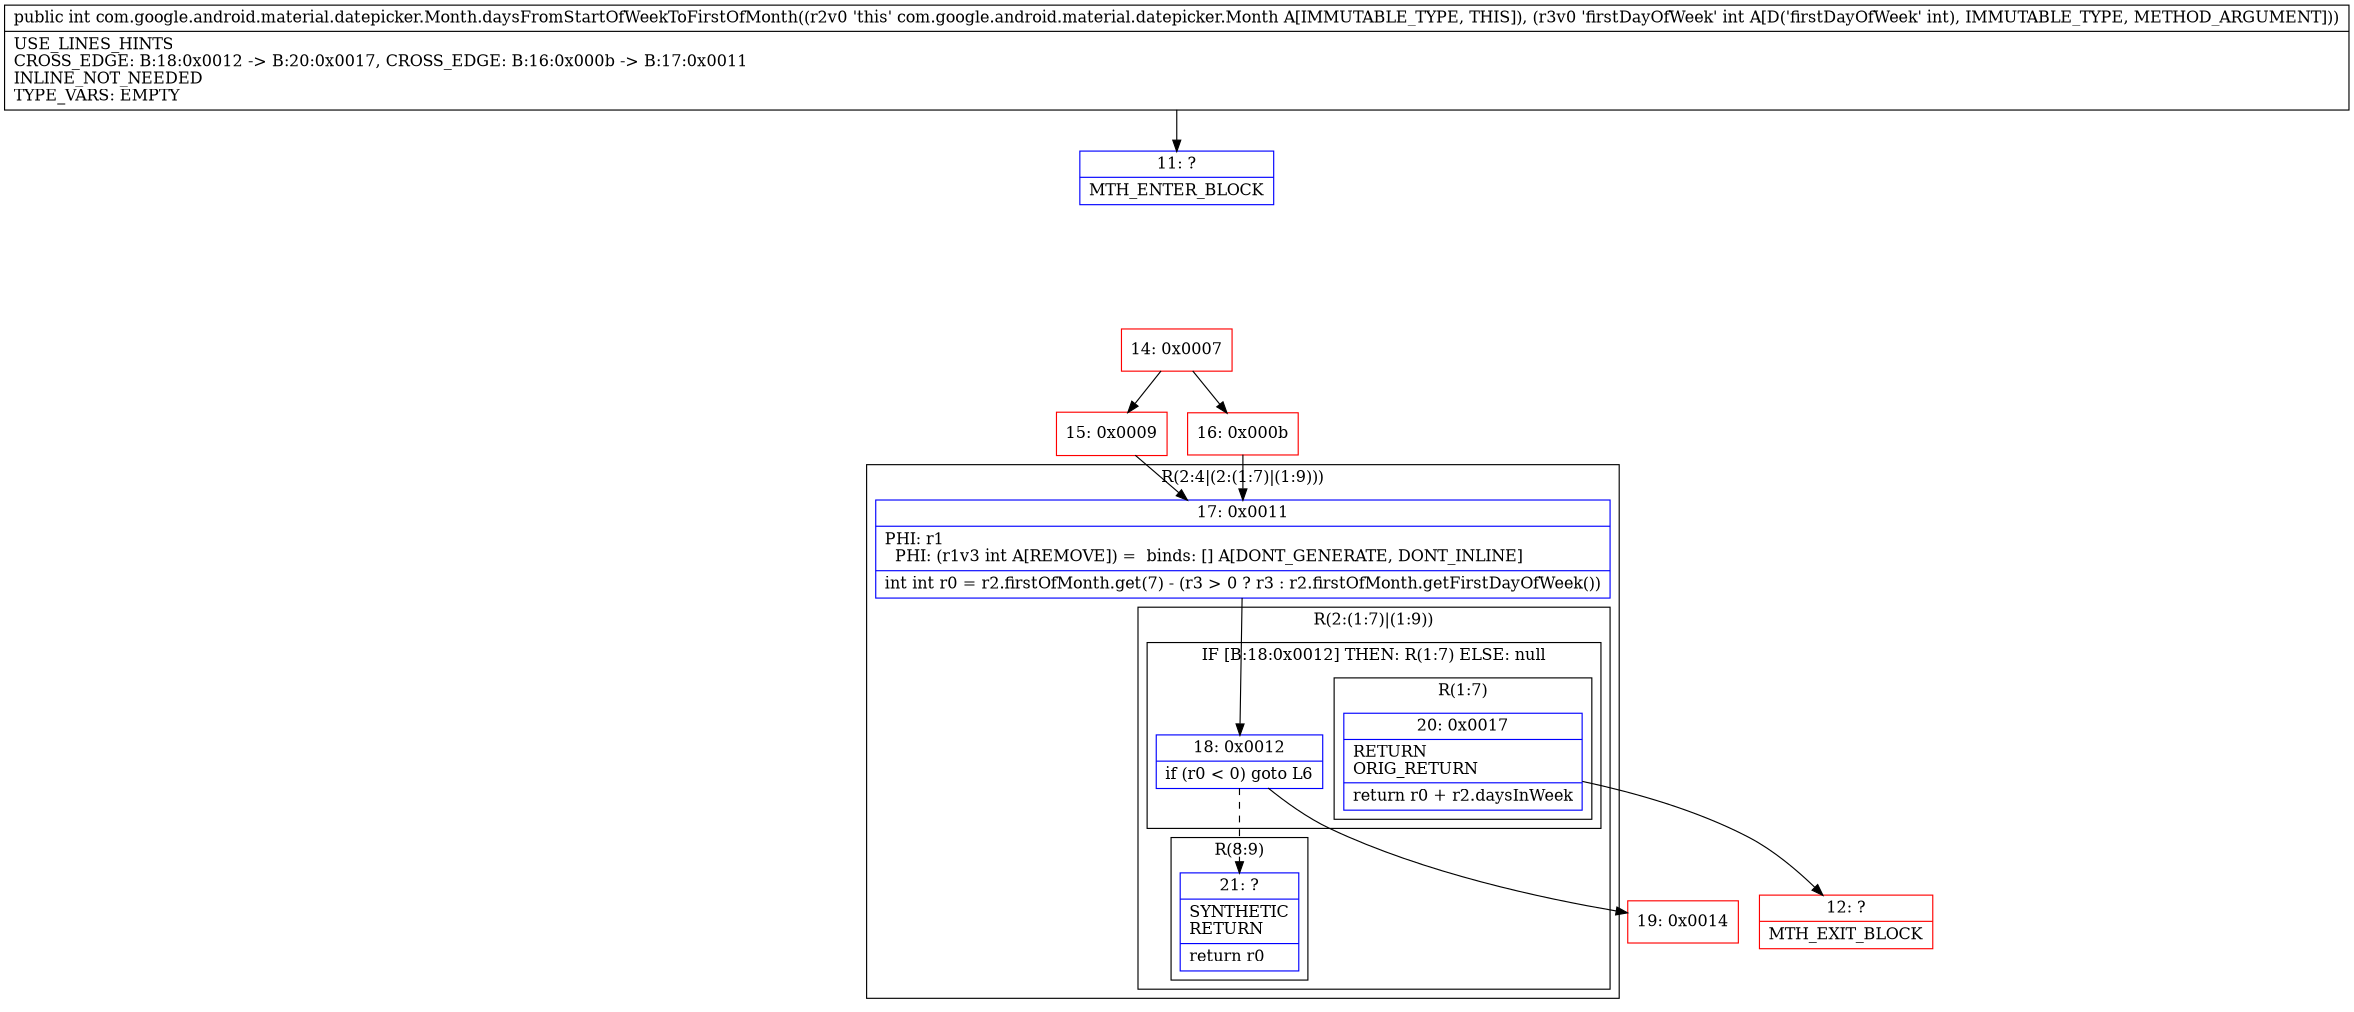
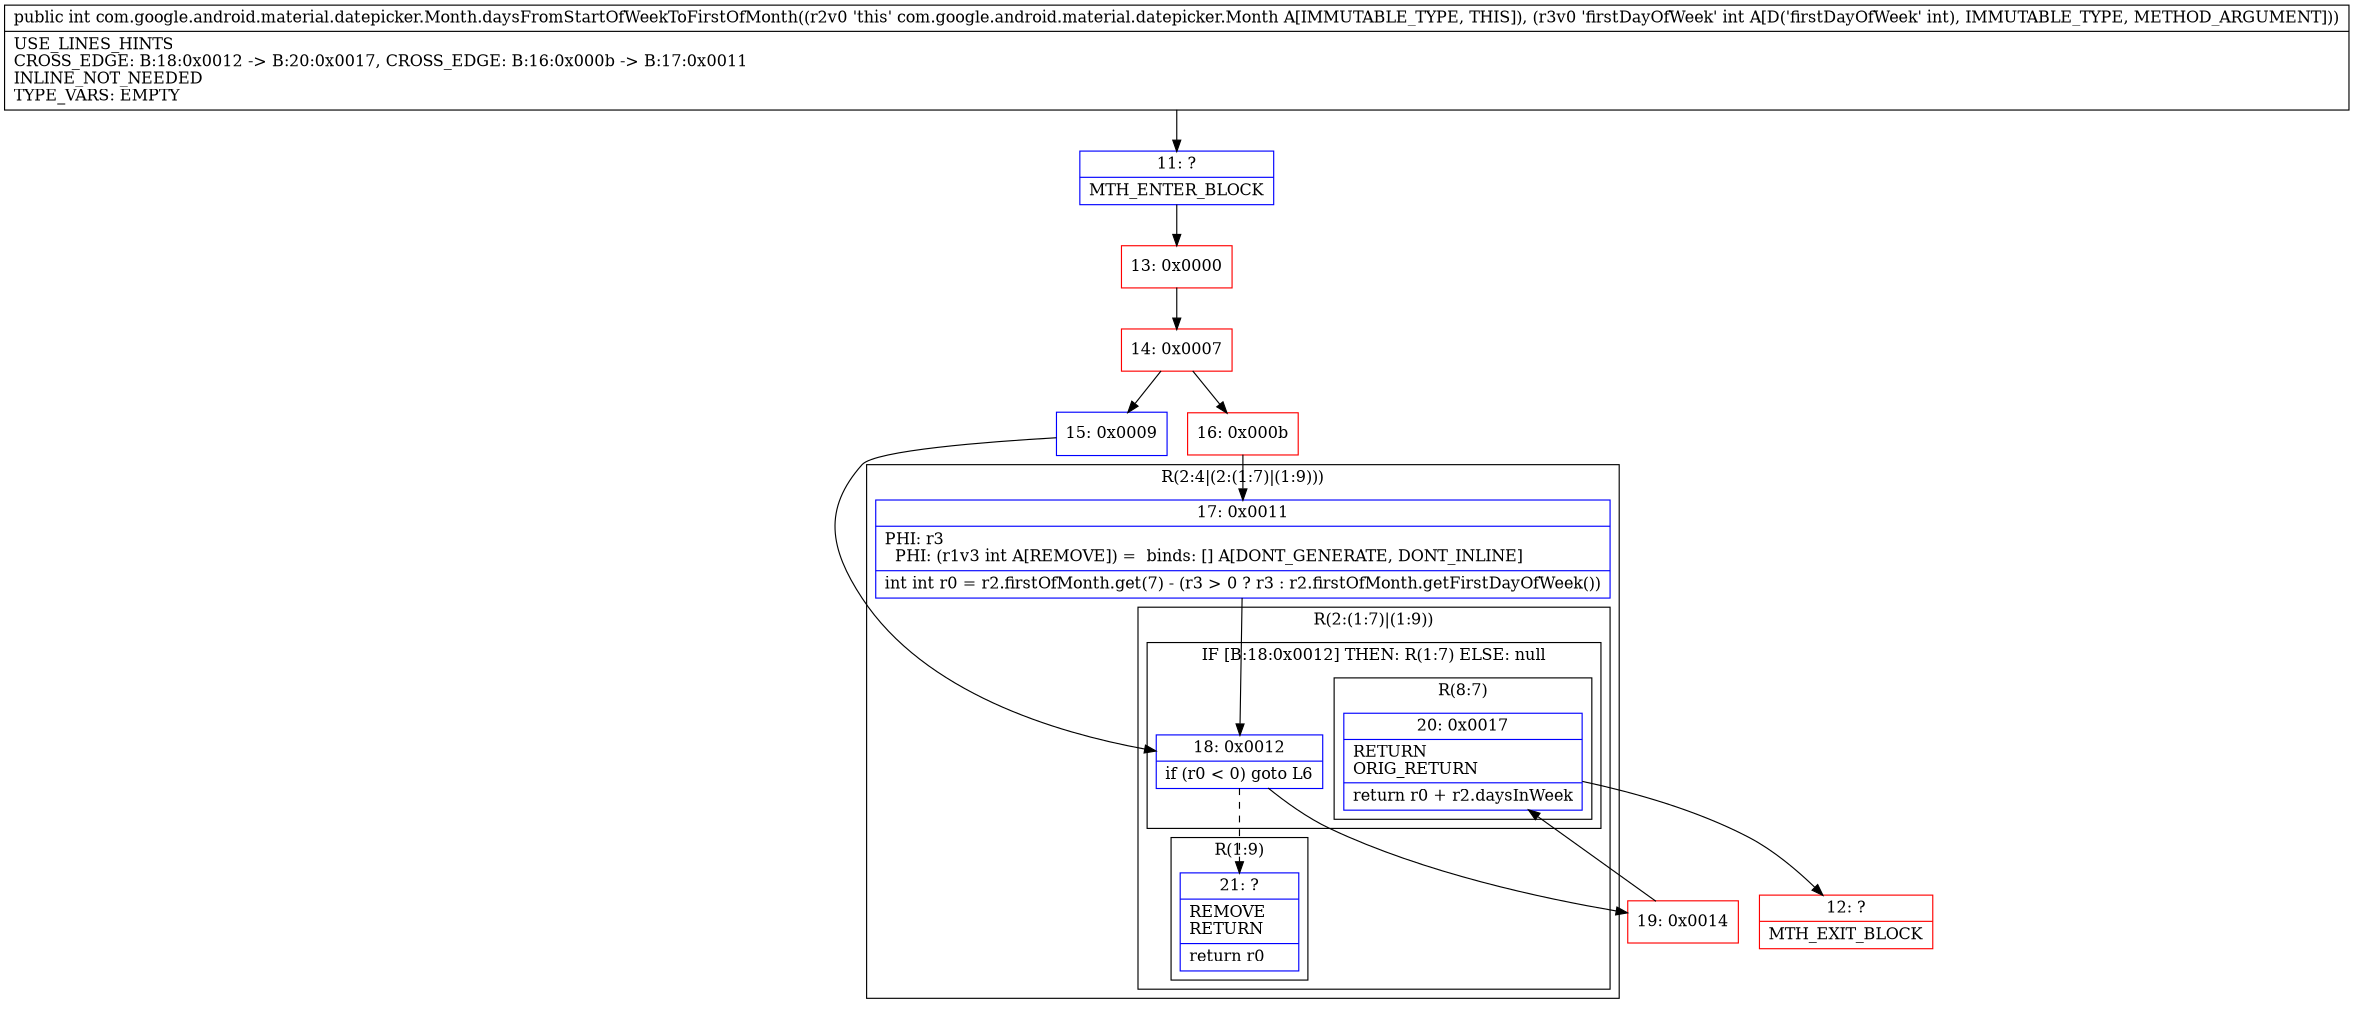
  digraph {
    node [color=red shape=record]
    n1 [color=blue label="{20\:\ 0x0017|RETURN\lORIG_RETURN\l|return r0 + r2.daysInWeek\l}"]
    n2 [color=blue label="{18\:\ 0x0012|if (r0 \< 0) goto L6\l}"]
-   n3 [color=blue label="{21\:\ ?|SYNTHETIC\lRETURN\l|return r0\l}"]
-   n4 [color=blue label="{17\:\ 0x0011|PHI: r1 \l  PHI: (r1v3 int A[REMOVE]) =  binds: [] A[DONT_GENERATE, DONT_INLINE]\l|int int r0 = r2.firstOfMonth.get(7) \- (r3 \> 0 ? r3 : r2.firstOfMonth.getFirstDayOfWeek())\l}"]
+   n3 [color=blue label="{21\:\ ?|REMOVE\lRETURN\l|return r0\l}"]
+   n4 [color=blue label="{17\:\ 0x0011|PHI: r3 \l  PHI: (r1v3 int A[REMOVE]) =  binds: [] A[DONT_GENERATE, DONT_INLINE]\l|int int r0 = r2.firstOfMonth.get(7) \- (r3 \> 0 ? r3 : r2.firstOfMonth.getFirstDayOfWeek())\l}"]
    n5 [label="{12\:\ ?|MTH_EXIT_BLOCK\l}"]
    n6 [label="{19\:\ 0x0014}"]
    n7 [color=blue label="{11\:\ ?|MTH_ENTER_BLOCK\l}"]
+   n8 [label="{13\:\ 0x0000}"]
    n9 [label="{14\:\ 0x0007}"]
-   n10 [label="{15\:\ 0x0009}"]
+   n10 [color=blue label="{15\:\ 0x0009}"]
    n11 [label="{16\:\ 0x000b}"]
    n12 [label="{public int com.google.android.material.datepicker.Month.daysFromStartOfWeekToFirstOfMonth((r2v0 'this' com.google.android.material.datepicker.Month A[IMMUTABLE_TYPE, THIS]), (r3v0 'firstDayOfWeek' int A[D('firstDayOfWeek' int), IMMUTABLE_TYPE, METHOD_ARGUMENT]))  | USE_LINES_HINTS\lCROSS_EDGE: B:18:0x0012 \-\> B:20:0x0017, CROSS_EDGE: B:16:0x000b \-\> B:17:0x0011\lINLINE_NOT_NEEDED\lTYPE_VARS: EMPTY\l}" color=""]
    subgraph cluster_1 {
      label="R(2:4|(2:(1:7)|(1:9)))"
      n4
      subgraph cluster_2 {
        label="R(2:(1:7)|(1:9))"
        subgraph cluster_3 {
          label="IF [B:18:0x0012] THEN: R(1:7) ELSE: null"
          n2
          subgraph cluster_4 {
-           label="R(1:7)"
+           label="R(8:7)"
            n1
          }
        }
        subgraph cluster_5 {
-         label="R(8:9)"
+         label="R(1:9)"
          n3
        }
      }
    }
    n1 -> n5
    n2 -> n3 [style=dashed]
    n2 -> n6
    n4 -> n2
+   n6 -> n1
+   n7 -> n8
+   n8 -> n9
    n9 -> n10
    n9 -> n11
-   n10 -> n4
+   n10 -> n2
    n11 -> n4
    n12 -> n7
  }
